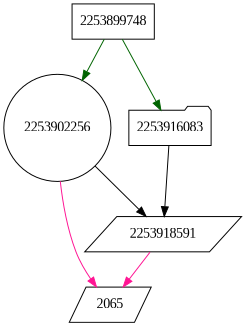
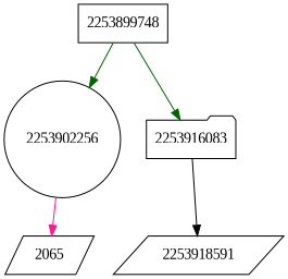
  strict digraph {
    fontname="Liberation Serif"
    node [fontname="Liberation Serif" shape=parallelogram]
    edge [color=darkgreen fontname="Liberation Serif"]
    2253899748 [shape=box]
    2253902256 [shape=circle]
    2253916083 [shape=folder]
    2065
    2253918591
    2253899748 -> 2253902256
    2253899748 -> 2253916083
    2253902256 -> 2065 [color=deeppink]
-   2253902256 -> 2253918591 [color=black]
    2253916083 -> 2253918591 [color=black]
-   2253918591 -> 2065 [color=deeppink]
  }
